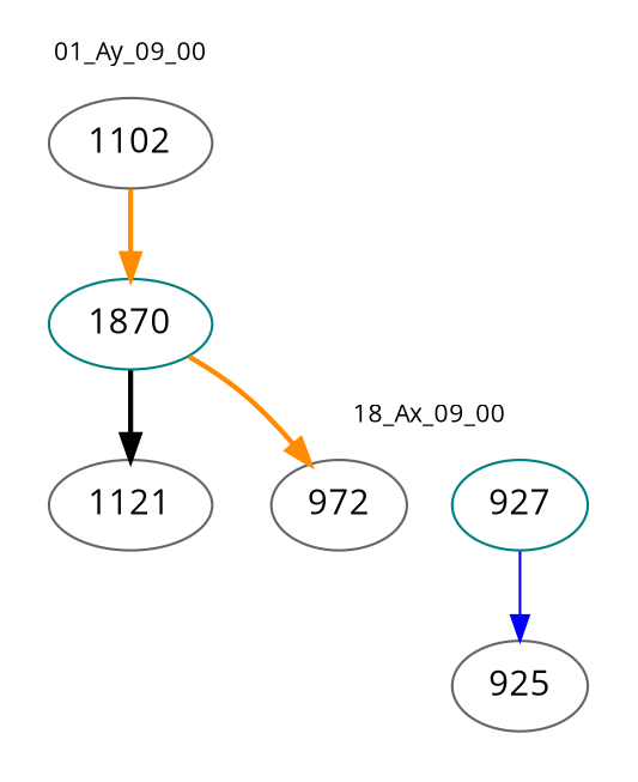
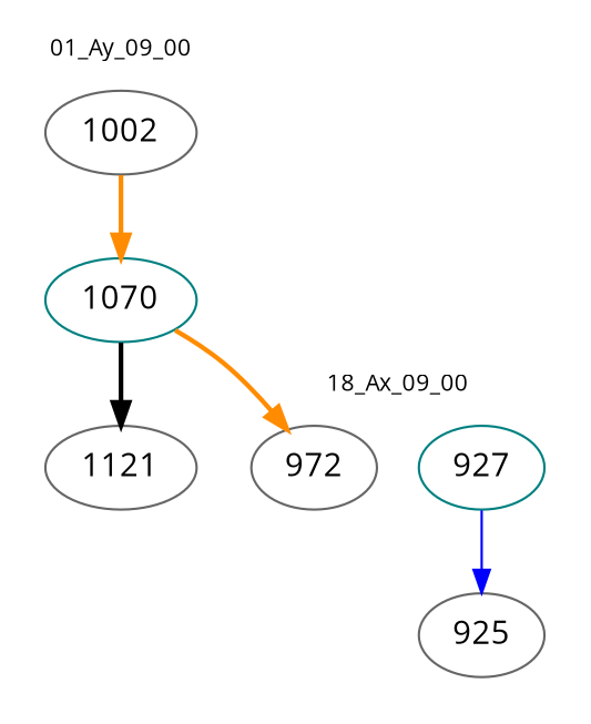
  digraph {
    fontname="Open Sans"
    node [color=gray40 fontname="Open Sans"]
    edge [color=darkorange fontname="Open Sans" style=bold]
-   n1 [label=1102]
-   n2 [color=teal label=1870]
+   n1 [label=1002]
+   n2 [color=teal label=1070]
    n3 [label=1121]
    n4 [color=teal label=927]
    n5 [label=925]
    n6 [label=972]
    subgraph cluster_1 {
      color=white
      fontsize=10
      label="01_Ay_09_00"
      n1
      n2
      n3
    }
    subgraph cluster_2 {
      color=white
      fontsize=10
      label="18_Ax_09_00"
      n4
      n5
      n6
    }
    n1 -> n2
    n2 -> n3 [color=black]
    n2 -> n6
    n4 -> n5 [color=blue style=solid]
  }
